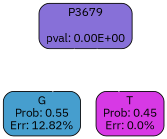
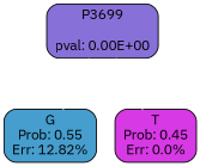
  digraph {
    splines=straight
    fontname="IBM Plex Sans"
    node [color=black fontcolor=black fontname="IBM Plex Sans" shape=box style="filled, rounded"]
    edge [color=white fontcolor=white fontname="IBM Plex Sans"]
-   n1 [fillcolor="#8770d8" label="P3679\n\npval: 0.00E+00"]
+   n1 [fillcolor="#8770d8" label="P3699\n\npval: 0.00E+00"]
    n2 [fillcolor="#469ece" label="G\nProb: 0.55\nErr: 12.82%"]
    n3 [fillcolor="#d739e5" label="T\nProb: 0.45\nErr: 0.0%"]
    n1 -> n2 [label=ACG]
    n1 -> n3 [label=T]
  }
